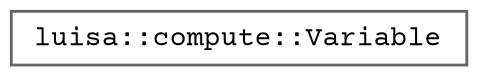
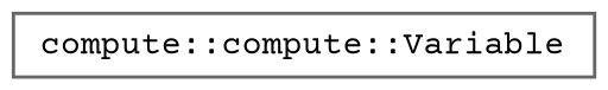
  digraph {
    rankdir=LR
    fontname="Courier Prime"
-   n1 [color=grey40 fillcolor=white fontname="Courier Prime" fontsize=10 height=0.2 label="luisa::compute::Variable" shape=box style=filled width=0.4]
+   n1 [color=grey40 fillcolor=white fontname="Courier Prime" fontsize=10 height=0.2 label="compute::compute::Variable" shape=box style=filled width=0.4]
  }
